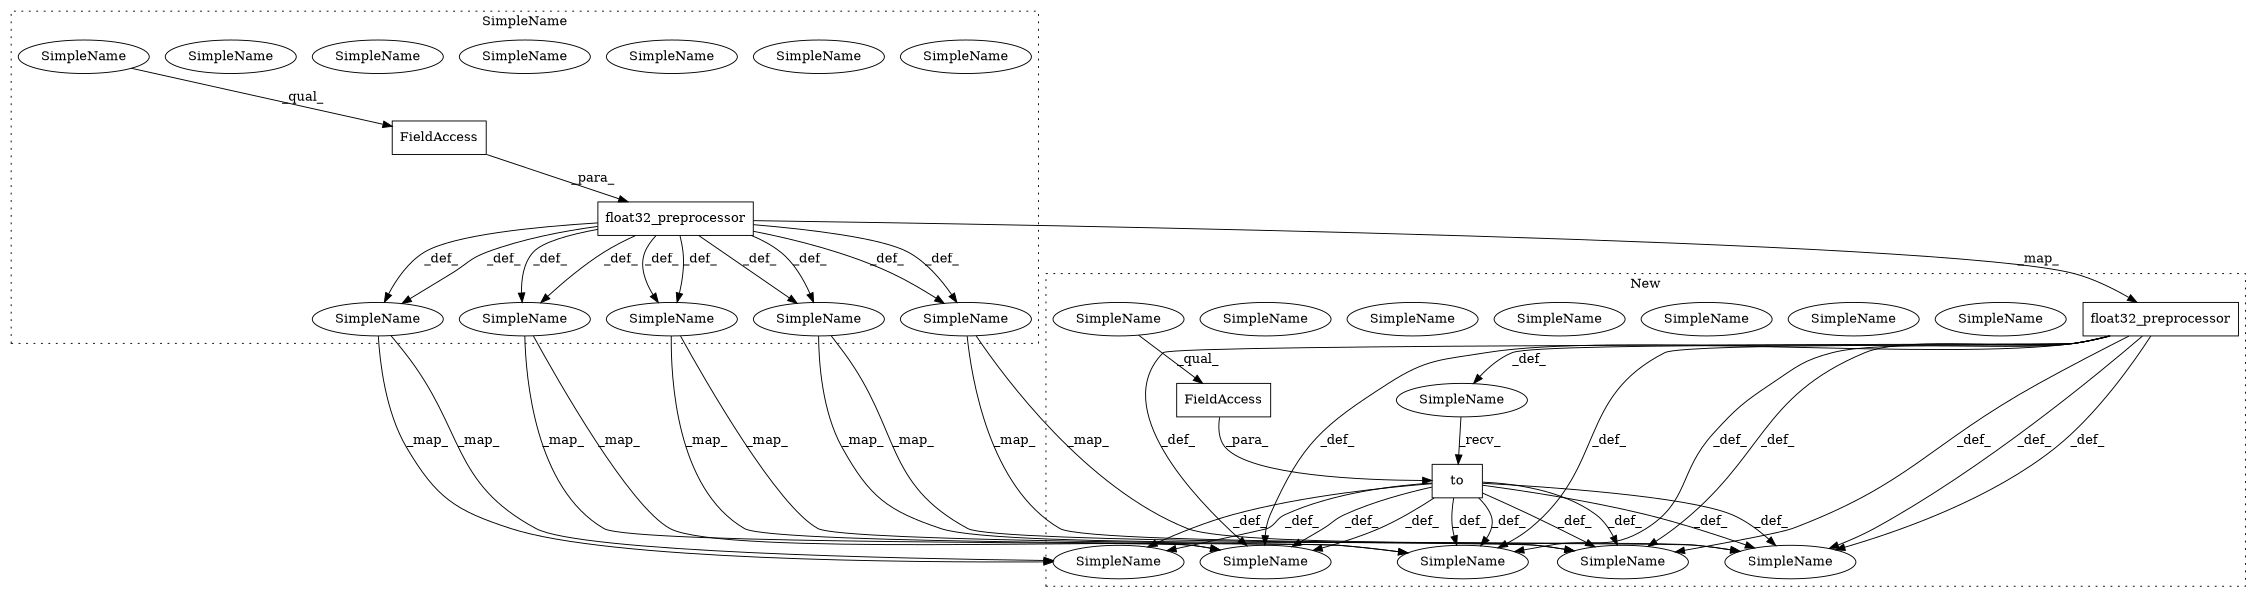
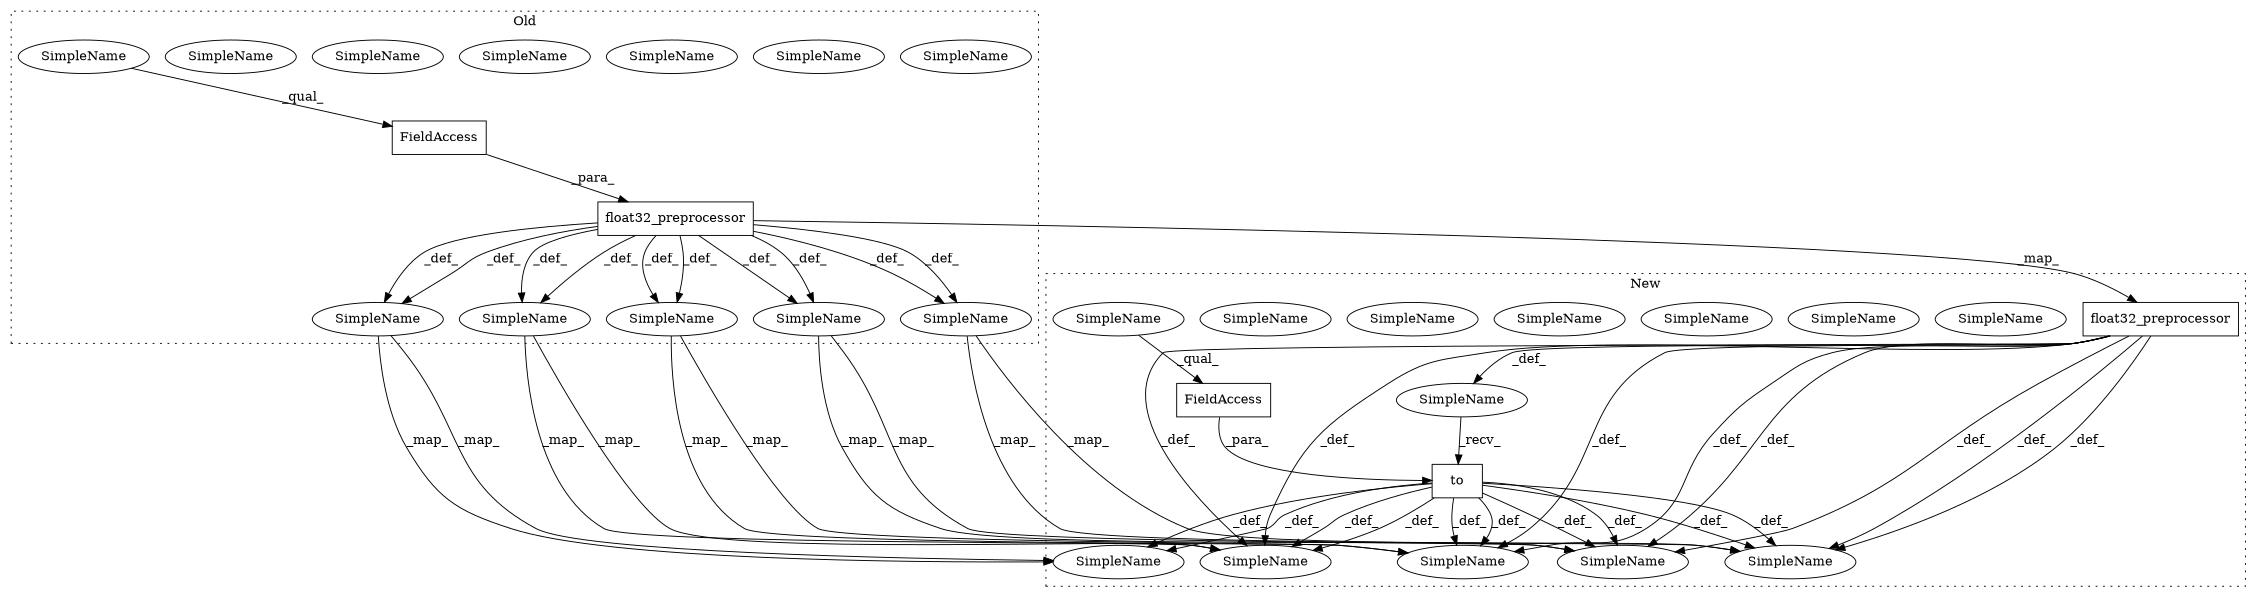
  digraph {
    node [a=42 l=7 s=3608 shape=ellipse]
    n1 [a=32 l="21,1" label=float32_preprocessor s="3580,3617" shape=box]
    n2 [label=SimpleName s=4001]
    n3 [label=SimpleName s=4001]
    n4 [label=SimpleName s=3653]
    n5 [label=SimpleName s=3653]
    n6 [l=4 label=SimpleName s=3624]
    n7 [l=4 label=SimpleName s=3624]
    n8 [l=8 label=SimpleName s=3560]
    n9 [l=8 label=SimpleName s=3560]
    n10 [a=22 l=9 label=FieldAccess shape=box]
    n11 [l=4 label=SimpleName]
    n12 [label=SimpleName s=3837]
    n13 [label=SimpleName s=3837]
    n14 [l=4 label=SimpleName]
    n15 [a=32 l="21,1" label=float32_preprocessor s="3594,3621" shape=box]
    n16 [label=SimpleName s=4021]
    n17 [label=SimpleName s=4021]
    n18 [a=32 l="3,1" label=to s="3623,3637" shape=box]
    n19 [label=SimpleName l="" s=""]
    n20 [label=SimpleName s=3673]
    n21 [label=SimpleName s=3673]
    n22 [l=4 label=SimpleName s=3644]
    n23 [l=4 label=SimpleName s=3644]
    n24 [l=8 label=SimpleName s=3574]
    n25 [l=8 label=SimpleName s=3574]
    n26 [a=22 l=11 label=FieldAccess s=3626 shape=box]
    n27 [l=4 label=SimpleName s=3626]
    n28 [label=SimpleName s=3857]
    n29 [label=SimpleName s=3857]
    n30 [l=4 label=SimpleName s=3626]
    subgraph cluster_1 {
-     label=SimpleName
+     label=Old
      style=dotted
      n1
      n2
      n3
      n4
      n5
      n6
      n7
      n8
      n9
      n10
      n11
      n12
      n13
      n14
    }
    subgraph cluster_2 {
      label=New
      style=dotted
      n15
      n16
      n17
      n18
      n19
      n20
      n21
      n22
      n23
      n24
      n25
      n26
      n27
      n28
      n29
      n30
    }
    n1 -> n3 [label=_def_]
    n1 -> n3 [label=_def_]
    n1 -> n5 [label=_def_]
    n1 -> n5 [label=_def_]
    n1 -> n7 [label=_def_]
    n1 -> n7 [label=_def_]
    n1 -> n9 [label=_def_]
    n1 -> n9 [label=_def_]
    n1 -> n13 [label=_def_]
    n1 -> n13 [label=_def_]
    n1 -> n15 [label=_map_]
    n3 -> n17 [label=_map_]
    n3 -> n17 [label=_map_]
    n5 -> n21 [label=_map_]
    n5 -> n21 [label=_map_]
    n7 -> n23 [label=_map_]
    n7 -> n23 [label=_map_]
    n9 -> n25 [label=_map_]
    n9 -> n25 [label=_map_]
    n10 -> n1 [label=_para_]
    n13 -> n29 [label=_map_]
    n13 -> n29 [label=_map_]
    n14 -> n10 [label=_qual_]
    n15 -> n19 [label=_def_]
    n15 -> n21 [label=_def_]
    n15 -> n21 [label=_def_]
    n15 -> n23 [label=_def_]
    n15 -> n23 [label=_def_]
    n15 -> n25 [label=_def_]
    n15 -> n25 [label=_def_]
    n15 -> n29 [label=_def_]
    n15 -> n29 [label=_def_]
    n18 -> n17 [label=_def_]
    n18 -> n17 [label=_def_]
    n18 -> n21 [label=_def_]
    n18 -> n21 [label=_def_]
    n18 -> n23 [label=_def_]
    n18 -> n23 [label=_def_]
    n18 -> n25 [label=_def_]
    n18 -> n25 [label=_def_]
    n18 -> n29 [label=_def_]
    n18 -> n29 [label=_def_]
    n19 -> n18 [label=_recv_]
    n26 -> n18 [label=_para_]
    n30 -> n26 [label=_qual_]
  }
